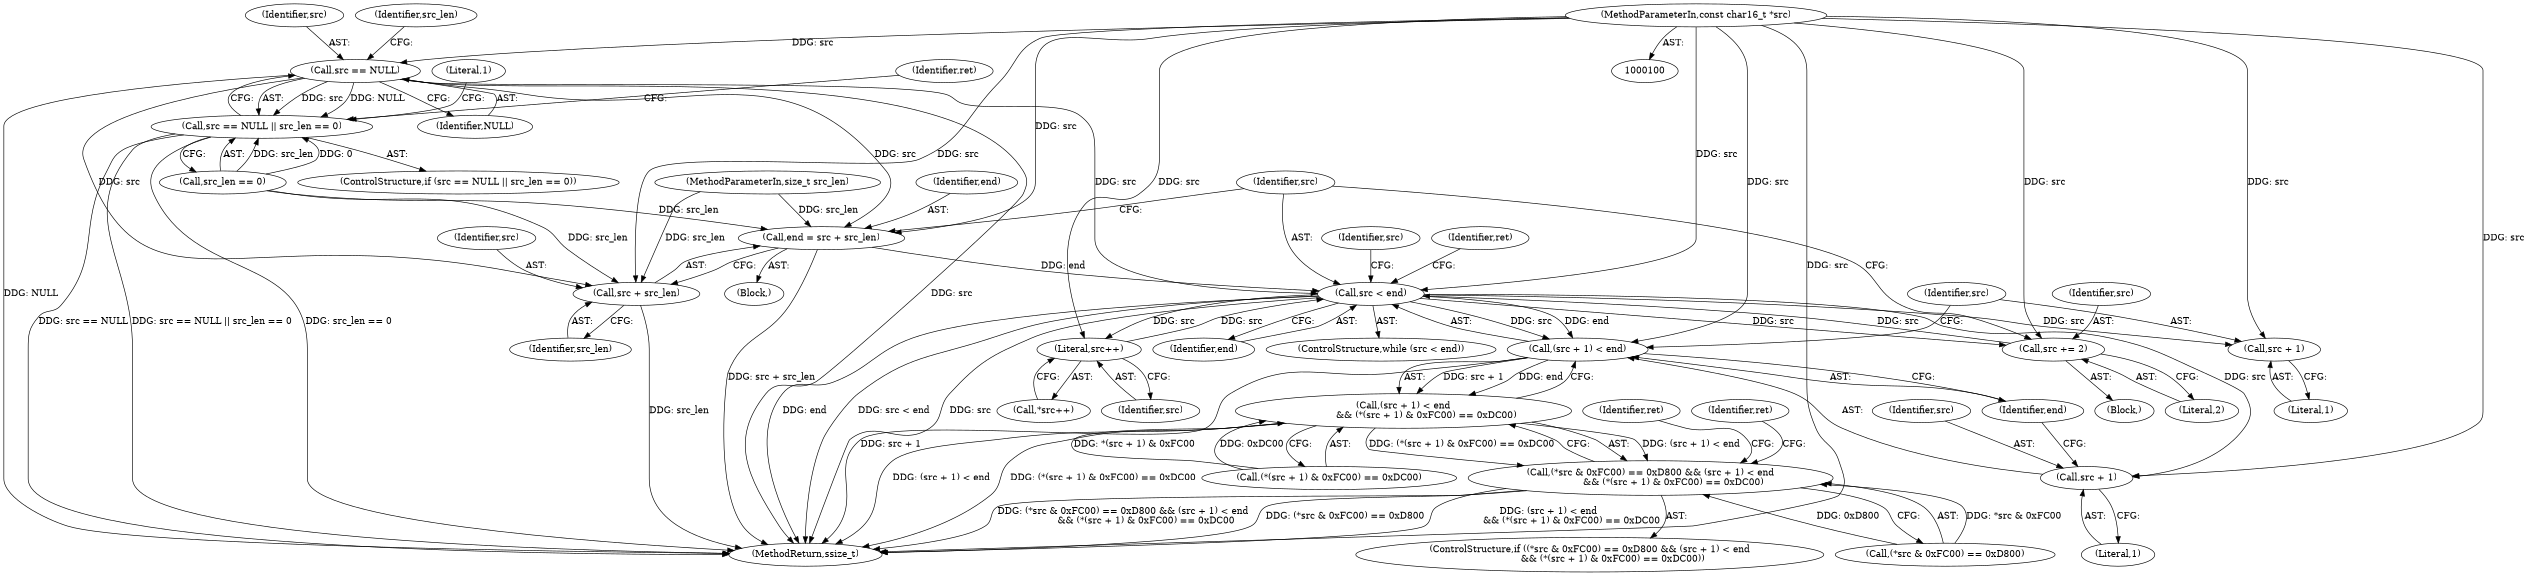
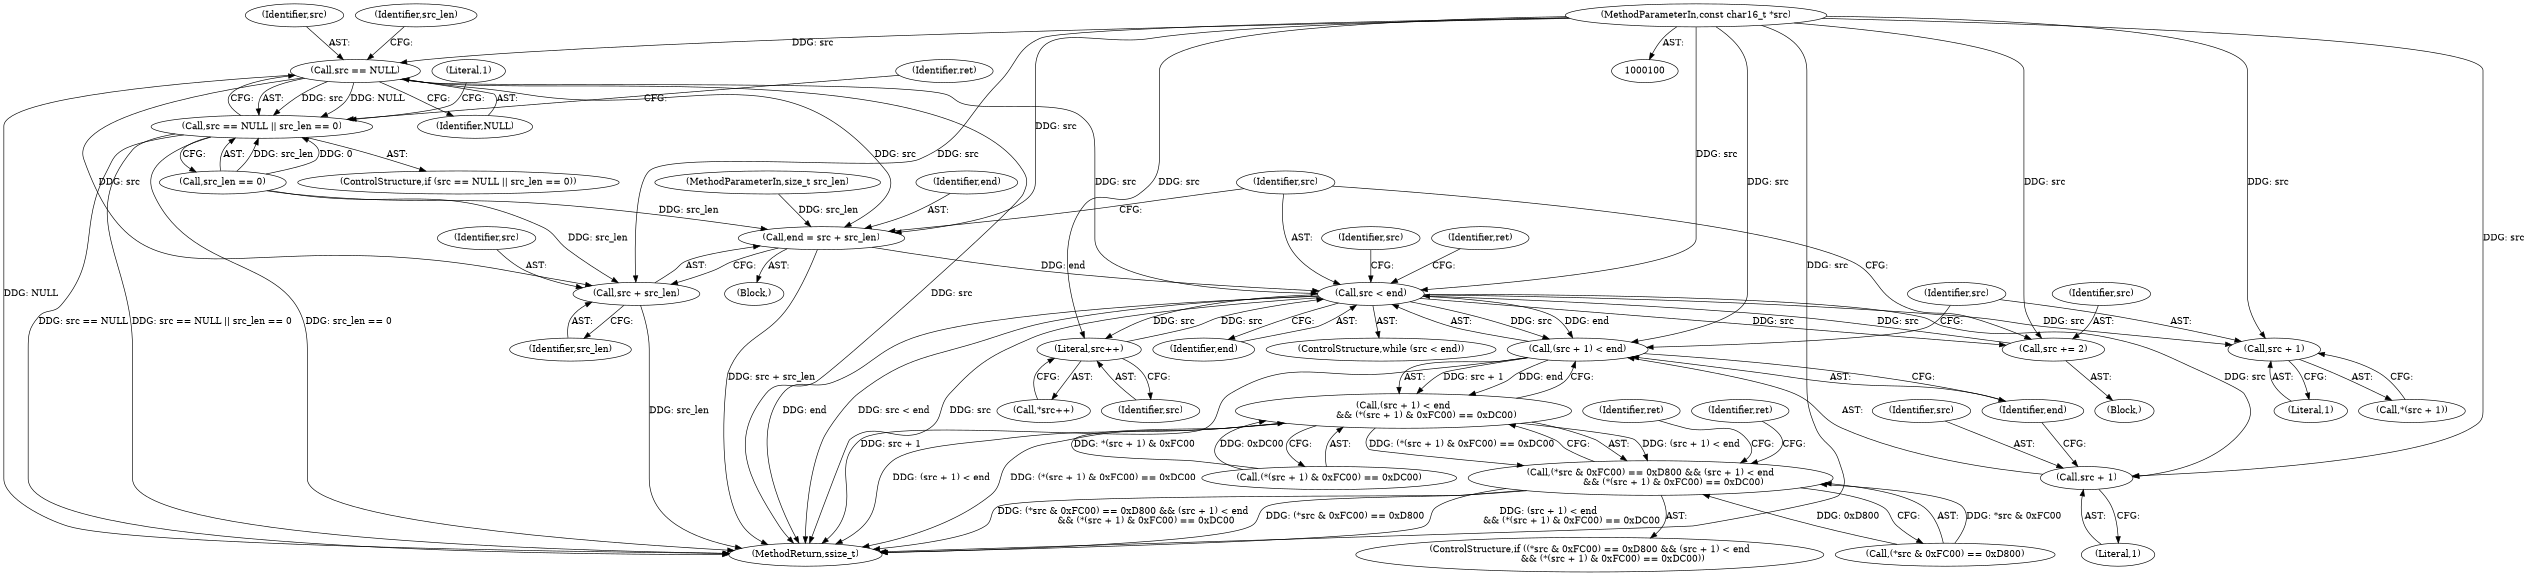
  digraph {
    n1 [label="(MethodParameterIn,const char16_t *src)"]
    n2 [label="(Call,src == NULL)"]
    n3 [label="(Call,end = src + src_len)"]
    n4 [label="(Call,src < end)"]
    n5 [label="(Call,(src + 1) < end)"]
    n6 [label="(Call,src + 1)"]
    n7 [label="(Call,src + 1)"]
    n8 [label="(Call,src += 2)"]
    n9 [label="(Literal,src++)"]
    n10 [label="(Call,src + src_len)"]
    n11 [label="(MethodReturn,ssize_t)"]
    1000100
    n13 [label="(Call,src == NULL || src_len == 0)"]
    n14 [label="(Identifier,NULL)"]
    n15 [label="(Block,)"]
    n16 [label="(ControlStructure,while (src < end))"]
    n17 [label="(Identifier,end)"]
    n18 [label="(Call,(src + 1) < end\n                && (*(src + 1) & 0xFC00) == 0xDC00)"]
    n19 [label="(Identifier,end)"]
    n20 [label="(Literal,1)"]
    n21 [label="(Literal,1)"]
+   n22 [label="(Call,*(src + 1))"]
    n23 [label="(Block,)"]
-   n24 [label="(Literal,2)"]
    n25 [label="(Call,*src++)"]
    n26 [label="(Identifier,src)"]
    n27 [label="(Identifier,src_len)"]
    n28 [label="(Call,src_len == 0)"]
    n29 [label="(ControlStructure,if (src == NULL || src_len == 0))"]
    n30 [label="(Call,(*src & 0xFC00) == 0xD800 && (src + 1) < end\n                && (*(src + 1) & 0xFC00) == 0xDC00)"]
    n31 [label="(Call,(*(src + 1) & 0xFC00) == 0xDC00)"]
    n32 [label="(ControlStructure,if ((*src & 0xFC00) == 0xD800 && (src + 1) < end\n                && (*(src + 1) & 0xFC00) == 0xDC00))"]
    n33 [label="(Call,(*src & 0xFC00) == 0xD800)"]
    n34 [label="(MethodParameterIn,size_t src_len)"]
    n35 [label="(Identifier,ret)"]
    n36 [label="(Identifier,src)"]
    n37 [label="(Identifier,src_len)"]
    n38 [label="(Literal,1)"]
    n39 [label="(Identifier,src)"]
    n40 [label="(Identifier,ret)"]
    n41 [label="(Identifier,src)"]
    n42 [label="(Identifier,src)"]
    n43 [label="(Identifier,src)"]
    n44 [label="(Identifier,src)"]
    n45 [label="(Identifier,end)"]
    n46 [label="(Identifier,src)"]
    n47 [label="(Identifier,ret)"]
    n48 [label="(Identifier,ret)"]
    n1 -> n2 [label="DDG: src"]
    n1 -> n3 [label="DDG: src"]
    n1 -> n4 [label="DDG: src"]
    n1 -> n5 [label="DDG: src"]
    n1 -> n6 [label="DDG: src"]
    n1 -> n7 [label="DDG: src"]
    n1 -> n8 [label="DDG: src"]
    n1 -> n9 [label="DDG: src"]
    n1 -> n10 [label="DDG: src"]
    n1 -> n11 [label="DDG: src"]
    n1 -> 1000100 [label="AST: "]
    n2 -> n3 [label="DDG: src"]
    n2 -> n4 [label="DDG: src"]
    n2 -> n10 [label="DDG: src"]
    n2 -> n11 [label="DDG: NULL"]
    n2 -> n11 [label="DDG: src"]
    n2 -> n13 [label="AST: "]
    n2 -> n13 [label="DDG: src"]
    n2 -> n13 [label="DDG: NULL"]
    n2 -> n14 [label="CFG: "]
    n3 -> n4 [label="DDG: end"]
    n3 -> n10 [label="CFG: "]
    n3 -> n11 [label="DDG: src + src_len"]
    n3 -> n15 [label="AST: "]
    n4 -> n5 [label="DDG: src"]
    n4 -> n5 [label="DDG: end"]
    n4 -> n6 [label="DDG: src"]
    n4 -> n7 [label="DDG: src"]
    n4 -> n8 [label="DDG: src"]
    n4 -> n9 [label="DDG: src"]
    n4 -> n11 [label="DDG: src < end"]
    n4 -> n11 [label="DDG: src"]
    n4 -> n11 [label="DDG: end"]
    n4 -> n16 [label="AST: "]
    n4 -> n17 [label="CFG: "]
    n5 -> n4 [label="AST: "]
    n5 -> n11 [label="DDG: src + 1"]
    n5 -> n18 [label="AST: "]
    n5 -> n18 [label="DDG: src + 1"]
    n5 -> n18 [label="DDG: end"]
    n5 -> n19 [label="CFG: "]
    n6 -> n5 [label="AST: "]
    n6 -> n20 [label="CFG: "]
    n7 -> n21 [label="CFG: "]
+   n7 -> n22 [label="AST: "]
    n8 -> n4 [label="DDG: src"]
    n8 -> n23 [label="AST: "]
-   n8 -> n24 [label="CFG: "]
    n9 -> n4 [label="DDG: src"]
    n9 -> n25 [label="AST: "]
    n9 -> n26 [label="CFG: "]
    n10 -> n3 [label="AST: "]
    n10 -> n11 [label="DDG: src_len"]
    n10 -> n27 [label="CFG: "]
    n13 -> n2 [label="CFG: "]
    n13 -> n11 [label="DDG: src == NULL || src_len == 0"]
    n13 -> n11 [label="DDG: src == NULL"]
    n13 -> n11 [label="DDG: src_len == 0"]
    n13 -> n28 [label="CFG: "]
    n13 -> n29 [label="AST: "]
    n14 -> n2 [label="AST: "]
    n17 -> n4 [label="AST: "]
    n18 -> n5 [label="CFG: "]
    n18 -> n11 [label="DDG: (src + 1) < end"]
    n18 -> n11 [label="DDG: (*(src + 1) & 0xFC00) == 0xDC00"]
    n18 -> n30 [label="AST: "]
    n18 -> n30 [label="DDG: (src + 1) < end"]
    n18 -> n30 [label="DDG: (*(src + 1) & 0xFC00) == 0xDC00"]
    n18 -> n31 [label="CFG: "]
    n19 -> n5 [label="AST: "]
    n19 -> n6 [label="CFG: "]
    n20 -> n6 [label="AST: "]
    n21 -> n7 [label="AST: "]
-   n24 -> n8 [label="AST: "]
+   n22 -> n7 [label="CFG: "]
    n25 -> n9 [label="CFG: "]
    n26 -> n9 [label="AST: "]
    n27 -> n10 [label="AST: "]
    n28 -> n3 [label="DDG: src_len"]
    n28 -> n10 [label="DDG: src_len"]
    n28 -> n13 [label="AST: "]
    n28 -> n13 [label="DDG: src_len"]
    n28 -> n13 [label="DDG: 0"]
    n30 -> n11 [label="DDG: (*src & 0xFC00) == 0xD800"]
    n30 -> n11 [label="DDG: (src + 1) < end\n                && (*(src + 1) & 0xFC00) == 0xDC00"]
    n30 -> n11 [label="DDG: (*src & 0xFC00) == 0xD800 && (src + 1) < end\n                && (*(src + 1) & 0xFC00) == 0xDC00"]
    n30 -> n18 [label="CFG: "]
    n30 -> n32 [label="AST: "]
    n30 -> n33 [label="CFG: "]
    n31 -> n18 [label="AST: "]
    n31 -> n18 [label="DDG: *(src + 1) & 0xFC00"]
    n31 -> n18 [label="DDG: 0xDC00"]
    n33 -> n30 [label="AST: "]
    n33 -> n30 [label="DDG: *src & 0xFC00"]
    n33 -> n30 [label="DDG: 0xD800"]
    n34 -> n3 [label="DDG: src_len"]
-   n34 -> n10 [label="DDG: src_len"]
    n35 -> n4 [label="CFG: "]
    n36 -> n8 [label="AST: "]
    n37 -> n2 [label="CFG: "]
    n38 -> n13 [label="CFG: "]
    n39 -> n3 [label="CFG: "]
    n39 -> n4 [label="AST: "]
    n39 -> n8 [label="CFG: "]
    n40 -> n13 [label="CFG: "]
    n41 -> n6 [label="AST: "]
    n42 -> n4 [label="CFG: "]
    n43 -> n10 [label="AST: "]
    n44 -> n2 [label="AST: "]
    n45 -> n3 [label="AST: "]
    n46 -> n5 [label="CFG: "]
    n46 -> n7 [label="AST: "]
    n47 -> n30 [label="CFG: "]
    n48 -> n30 [label="CFG: "]
  }
